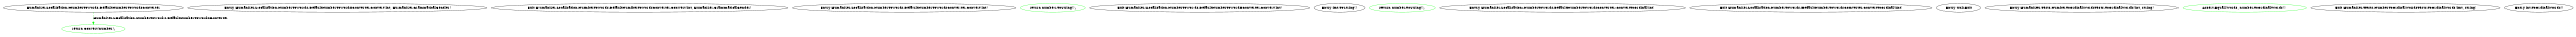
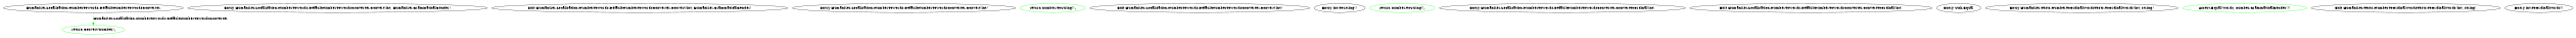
  digraph {
    node [cluster="Humanizer.Localisation.NumberToWords.DefaultNumberToWordsConverter.Convert(int, Humanizer.GrammaticalGender)" span="52-52"]
    n1 [color=green community=0 label="return Convert(number);" prediction=0 span="6-6"]
    n2 [label="Humanizer.Localisation.NumberToWords.DefaultNumberToWordsConverter" cluster="" span=""]
    n3 [label="Entry Humanizer.Localisation.NumberToWords.DefaultNumberToWordsConverter.Convert(int, Humanizer.GrammaticalGender)" span="4-4"]
    n4 [label="Exit Humanizer.Localisation.NumberToWords.DefaultNumberToWordsConverter.Convert(int, Humanizer.GrammaticalGender)" span="4-4"]
    n5 [cluster="Humanizer.Localisation.NumberToWords.DefaultNumberToWordsConverter.Convert(int)" label="Entry Humanizer.Localisation.NumberToWords.DefaultNumberToWordsConverter.Convert(int)" span="9-9"]
    n6 [cluster="Humanizer.Localisation.NumberToWords.DefaultNumberToWordsConverter.Convert(int)" color=green community=0 label="return number.ToString();" prediction=1 span="11-11"]
    n7 [cluster="Humanizer.Localisation.NumberToWords.DefaultNumberToWordsConverter.Convert(int)" label="Exit Humanizer.Localisation.NumberToWords.DefaultNumberToWordsConverter.Convert(int)" span="9-9"]
    n8 [cluster="int.ToString()" label="Entry int.ToString()" span="0-0"]
    n9 [cluster="Humanizer.Localisation.NumberToWords.DefaultNumberToWordsConverter.ConvertToOrdinal(int)" color=green community=0 label="return number.ToString();" prediction=2 span="16-16"]
    n10 [cluster="Humanizer.Localisation.NumberToWords.DefaultNumberToWordsConverter.ConvertToOrdinal(int)" label="Entry Humanizer.Localisation.NumberToWords.DefaultNumberToWordsConverter.ConvertToOrdinal(int)" span="14-14"]
    n11 [cluster="Humanizer.Localisation.NumberToWords.DefaultNumberToWordsConverter.ConvertToOrdinal(int)" label="Exit Humanizer.Localisation.NumberToWords.DefaultNumberToWordsConverter.ConvertToOrdinal(int)" span="14-14"]
-   n12 [cluster="Unk.Equal" file="TimeSpanHumanizeTests.cs" label="Entry Unk.Exit" span=""]
+   n12 [cluster="Unk.Equal" file="TimeSpanHumanizeTests.cs" label="Entry Unk.Equal" span=""]
    n13 [cluster="Humanizer.Tests.NumberToOrdinalWordsTests.ToOrdinalWords(int, string)" file="TimeSpanHumanizeTests.cs" label="Entry Humanizer.Tests.NumberToOrdinalWordsTests.ToOrdinalWords(int, string)"]
-   n14 [cluster="Humanizer.Tests.NumberToOrdinalWordsTests.ToOrdinalWords(int, string)" color=green community=0 file="TimeSpanHumanizeTests.cs" label="Assert.Equal(words, number.ToOrdinalWords())" prediction=3 span="54-54"]
+   n14 [cluster="Humanizer.Tests.NumberToOrdinalWordsTests.ToOrdinalWords(int, string)" color=green community=0 file="TimeSpanHumanizeTests.cs" label="Assert.Equal(words, number.GrammaticalGender())" prediction=3 span="54-54"]
    n15 [cluster="Humanizer.Tests.NumberToOrdinalWordsTests.ToOrdinalWords(int, string)" file="TimeSpanHumanizeTests.cs" label="Exit Humanizer.Tests.NumberToOrdinalWordsTests.ToOrdinalWords(int, string)"]
    n16 [cluster="int.ToOrdinalWords()" file="TimeSpanHumanizeTests.cs" label="Entry int.ToOrdinalWords()"]
    n2 -> n1 [color=green label="Humanizer.Localisation.NumberToWords.DefaultNumberToWordsConverter" style=dashed]
  }
